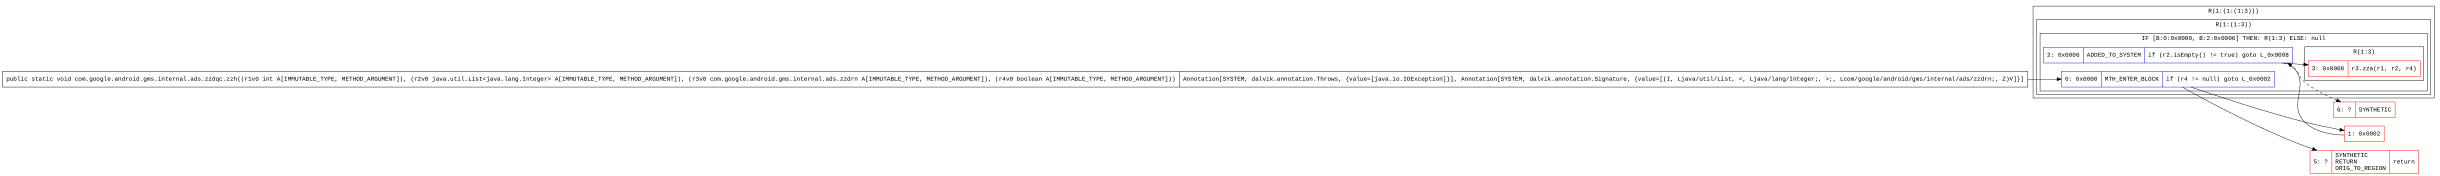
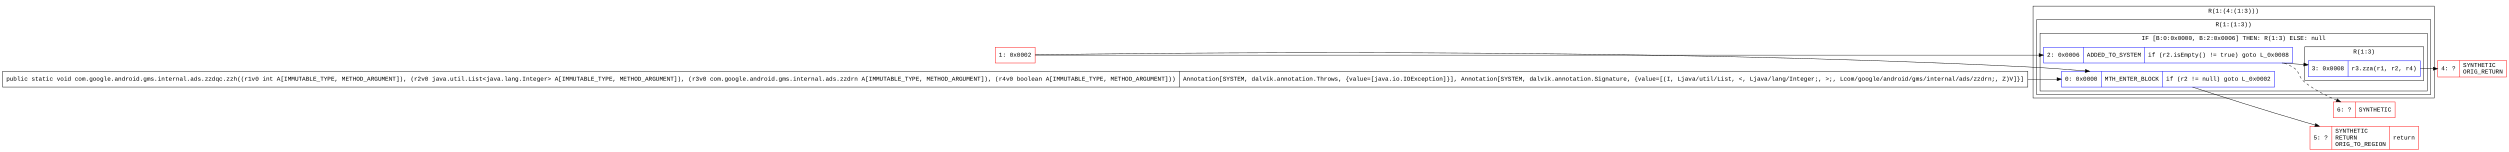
  digraph {
    fontname="Liberation Mono"
    rankdir=LR
    node [color=red fontname="Liberation Mono" shape=record]
    edge [fontname="Liberation Mono"]
-   n1 [label="{3\:\ 0x0008|r3.zza(r1, r2, r4)\l}"]
-   n2 [color=blue label="{0\:\ 0x0000|MTH_ENTER_BLOCK\l|if (r4 != null) goto L_0x0002\l}"]
+   n1 [color=blue label="{3\:\ 0x0008|r3.zza(r1, r2, r4)\l}"]
+   n2 [color=blue label="{0\:\ 0x0000|MTH_ENTER_BLOCK\l|if (r2 != null) goto L_0x0002\l}"]
    n3 [color=blue label="{2\:\ 0x0006|ADDED_TO_SYSTEM\l|if (r2.isEmpty() != true) goto L_0x0008\l}"]
+   n4 [label="{4\:\ ?|SYNTHETIC\lORIG_RETURN\l}"]
    n5 [label="{1\:\ 0x0002}"]
    n6 [label="{5\:\ ?|SYNTHETIC\lRETURN\lORIG_TO_REGION\l|return\l}"]
    n7 [label="{6\:\ ?|SYNTHETIC\l}"]
    n8 [label="{public static void com.google.android.gms.internal.ads.zzdqc.zzh((r1v0 int A[IMMUTABLE_TYPE, METHOD_ARGUMENT]), (r2v0 java.util.List\<java.lang.Integer\> A[IMMUTABLE_TYPE, METHOD_ARGUMENT]), (r3v0 com.google.android.gms.internal.ads.zzdrn A[IMMUTABLE_TYPE, METHOD_ARGUMENT]), (r4v0 boolean A[IMMUTABLE_TYPE, METHOD_ARGUMENT]))  | Annotation[SYSTEM, dalvik.annotation.Throws, \{value=[java.io.IOException]\}], Annotation[SYSTEM, dalvik.annotation.Signature, \{value=[(I, Ljava\/util\/List, \<, Ljava\/lang\/Integer;, \>;, Lcom\/google\/android\/gms\/internal\/ads\/zzdrn;, Z)V]\}]\l}" color=""]
    subgraph cluster_1 {
-     label="R(1:(1:(1:3)))"
+     label="R(1:(4:(1:3)))"
      subgraph cluster_2 {
        label="R(1:(1:3))"
        subgraph cluster_3 {
          label="IF [B:0:0x0000, B:2:0x0006] THEN: R(1:3) ELSE: null"
          n2
          n3
          subgraph cluster_4 {
            label="R(1:3)"
            n1
          }
        }
      }
    }
-   n2 -> n5
+   n1 -> n4
+   n5 -> n2
    n2 -> n6 [style=solid]
    n3 -> n1
    n3 -> n7 [style=dashed]
    n5 -> n3
    n8 -> n2
  }
